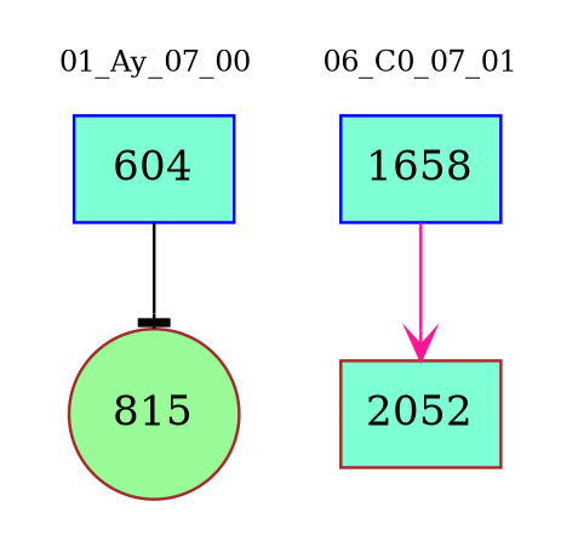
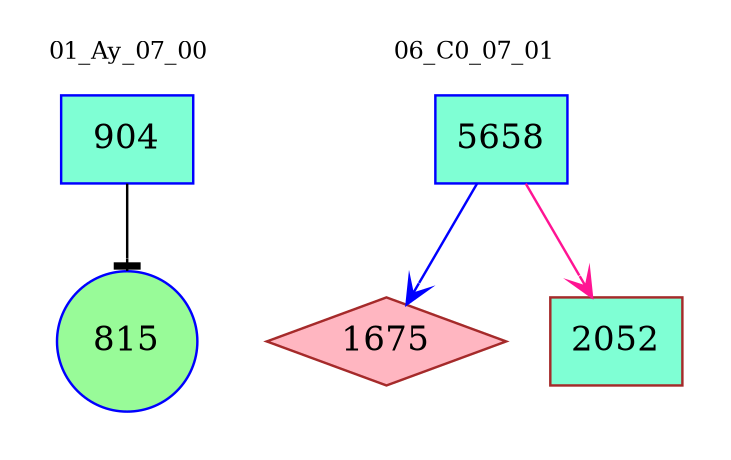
  digraph {
    node [color=brown fillcolor=aquamarine shape=box style=filled]
    edge [arrowhead=vee]
-   n1 [color=blue label=604]
-   n2 [fillcolor=palegreen label=815 shape=circle]
-   n3 [color=blue label=1658]
+   n1 [color=blue label=904]
+   n2 [color=blue fillcolor=palegreen label=815 shape=circle]
+   n3 [color=blue label=5658]
+   n4 [fillcolor=lightpink label=1675 shape=diamond]
    n5 [label=2052]
    subgraph cluster_1 {
      color=white
      fontsize=10
      label="01_Ay_07_00"
      n1
      n2
    }
    subgraph cluster_2 {
      color=white
      fontsize=10
      label="06_C0_07_01"
      n3
+     n4
      n5
    }
    n1 -> n2 [arrowhead=tee color=black]
+   n3 -> n4 [color=blue]
    n3 -> n5 [color=deeppink]
  }
